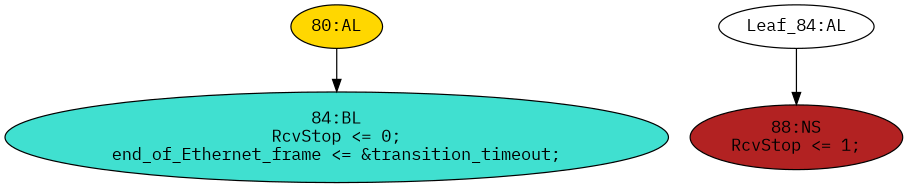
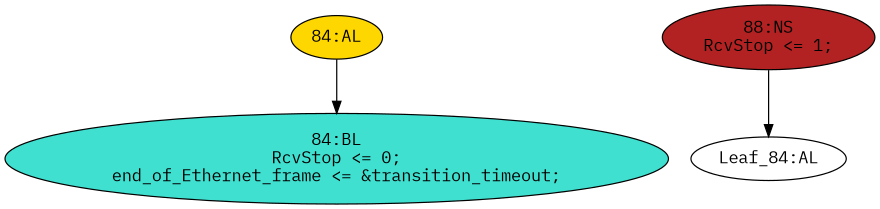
  strict digraph {
    fontname="IBM Plex Mono"
    node [fontname="IBM Plex Mono" style=filled]
    edge [cond="[]" fontname="IBM Plex Mono" lineno=None]
-   n1 [ast="<pyverilog.vparser.ast.Always object at 0x7f4415e11690>" clk_sens=True fillcolor=gold label="80:AL" sens="['clk48']" statements="[]" typ=Always use_var="['sync2', 'end_of_Ethernet_frame', 'transition_timeout']"]
+   n1 [ast="<pyverilog.vparser.ast.Always object at 0x7f4415e11690>" clk_sens=True fillcolor=gold label="84:AL" sens="['clk48']" statements="[]" typ=Always use_var="['sync2', 'end_of_Ethernet_frame', 'transition_timeout']"]
    n2 [ast="<pyverilog.vparser.ast.Block object at 0x7f4415e11790>" fillcolor=turquoise label="84:BL\nRcvStop <= 0;\nend_of_Ethernet_frame <= &transition_timeout;" statements="[<pyverilog.vparser.ast.NonblockingSubstitution object at 0x7f4415e117d0>, <pyverilog.vparser.ast.NonblockingSubstitution object at 0x7f4415e11950>]" typ=Block]
    n3 [ast="<pyverilog.vparser.ast.NonblockingSubstitution object at 0x7f4415e11c10>" fillcolor=firebrick label="88:NS\nRcvStop <= 1;" statements="[<pyverilog.vparser.ast.NonblockingSubstitution object at 0x7f4415e11c10>]" typ=NonblockingSubstitution]
    n4 [def_var="['end_of_Ethernet_frame', 'RcvStop']" label="Leaf_84:AL" style=""]
    n1 -> n2
-   n4 -> n3
+   n3 -> n4
  }
